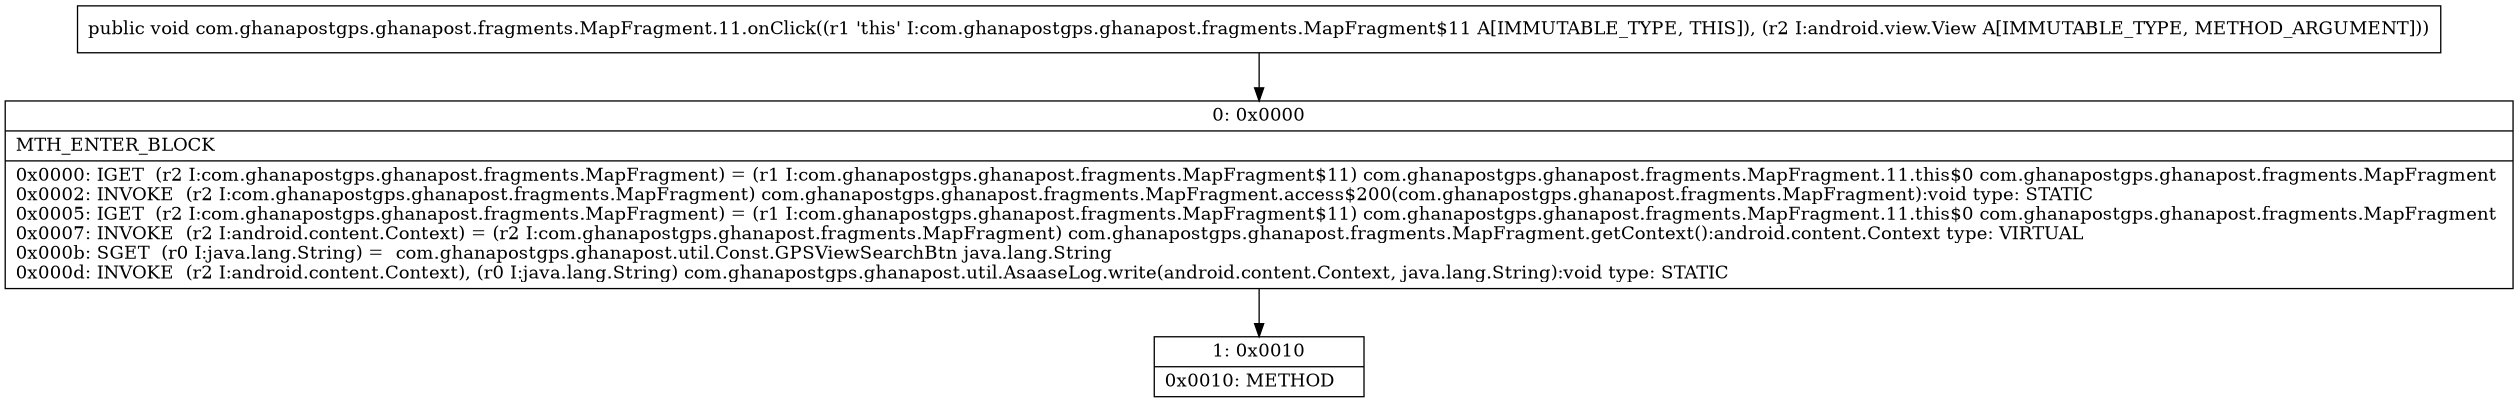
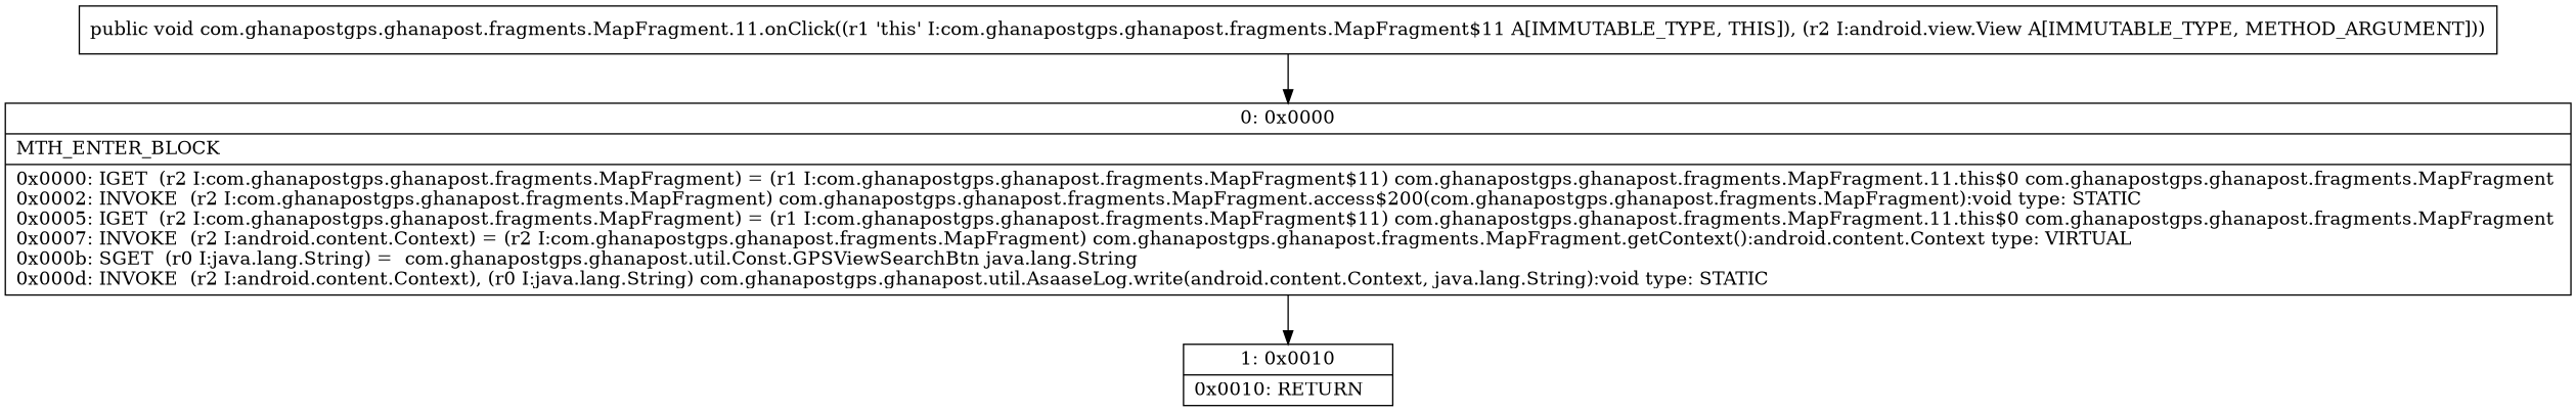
  digraph {
    node [shape=record]
    n1 [label="{0\:\ 0x0000|MTH_ENTER_BLOCK\l|0x0000: IGET  (r2 I:com.ghanapostgps.ghanapost.fragments.MapFragment) = (r1 I:com.ghanapostgps.ghanapost.fragments.MapFragment$11) com.ghanapostgps.ghanapost.fragments.MapFragment.11.this$0 com.ghanapostgps.ghanapost.fragments.MapFragment \l0x0002: INVOKE  (r2 I:com.ghanapostgps.ghanapost.fragments.MapFragment) com.ghanapostgps.ghanapost.fragments.MapFragment.access$200(com.ghanapostgps.ghanapost.fragments.MapFragment):void type: STATIC \l0x0005: IGET  (r2 I:com.ghanapostgps.ghanapost.fragments.MapFragment) = (r1 I:com.ghanapostgps.ghanapost.fragments.MapFragment$11) com.ghanapostgps.ghanapost.fragments.MapFragment.11.this$0 com.ghanapostgps.ghanapost.fragments.MapFragment \l0x0007: INVOKE  (r2 I:android.content.Context) = (r2 I:com.ghanapostgps.ghanapost.fragments.MapFragment) com.ghanapostgps.ghanapost.fragments.MapFragment.getContext():android.content.Context type: VIRTUAL \l0x000b: SGET  (r0 I:java.lang.String) =  com.ghanapostgps.ghanapost.util.Const.GPSViewSearchBtn java.lang.String \l0x000d: INVOKE  (r2 I:android.content.Context), (r0 I:java.lang.String) com.ghanapostgps.ghanapost.util.AsaaseLog.write(android.content.Context, java.lang.String):void type: STATIC \l}"]
-   n2 [label="{1\:\ 0x0010|0x0010: METHOD   \l}"]
+   n2 [label="{1\:\ 0x0010|0x0010: RETURN   \l}"]
    n3 [label="{public void com.ghanapostgps.ghanapost.fragments.MapFragment.11.onClick((r1 'this' I:com.ghanapostgps.ghanapost.fragments.MapFragment$11 A[IMMUTABLE_TYPE, THIS]), (r2 I:android.view.View A[IMMUTABLE_TYPE, METHOD_ARGUMENT])) }"]
    n1 -> n2
    n3 -> n1
  }
